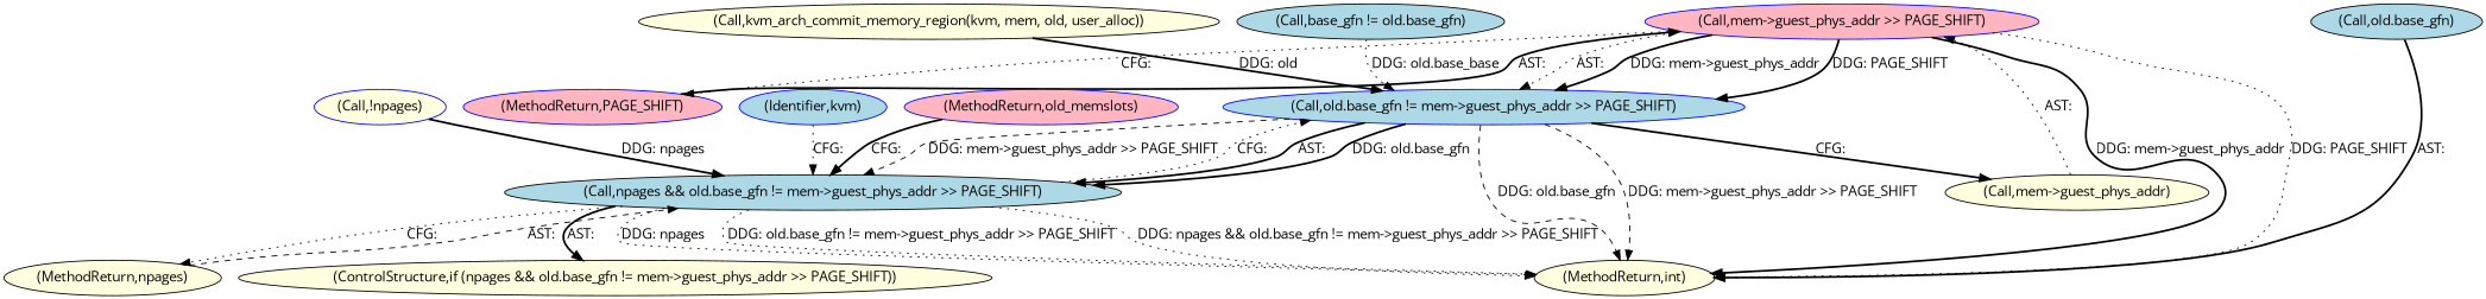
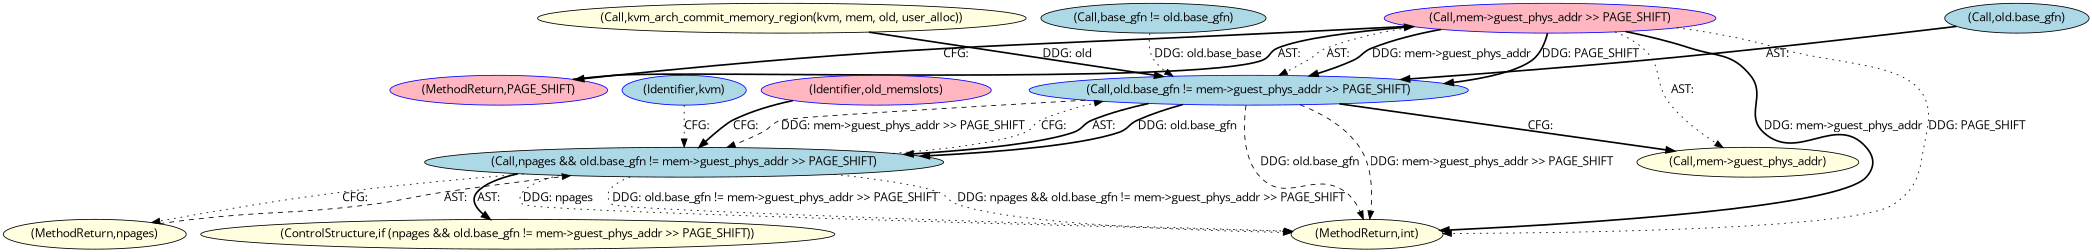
  digraph {
    fontname="Open Sans"
    node [color=black fillcolor=lightyellow fontname="Open Sans" style=filled]
    edge [fontname="Open Sans" style=bold]
    n1 [color=blue fillcolor=lightpink label="(Call,mem->guest_phys_addr >> PAGE_SHIFT)"]
    n2 [color=blue fillcolor=lightblue label="(Call,old.base_gfn != mem->guest_phys_addr >> PAGE_SHIFT)"]
    n3 [label="(MethodReturn,int)"]
    n4 [color=blue fillcolor=lightpink label="(MethodReturn,PAGE_SHIFT)"]
    n5 [fillcolor=lightblue label="(Call,npages && old.base_gfn != mem->guest_phys_addr >> PAGE_SHIFT)"]
    n6 [label="(Call,mem->guest_phys_addr)"]
    n7 [label="(ControlStructure,if (npages && old.base_gfn != mem->guest_phys_addr >> PAGE_SHIFT))"]
    n8 [label="(MethodReturn,npages)"]
-   n9 [color=blue label="(Call,!npages)"]
    n10 [color=blue fillcolor=lightblue label="(Identifier,kvm)"]
-   n11 [color=blue fillcolor=lightpink label="(MethodReturn,old_memslots)"]
+   n11 [color=blue fillcolor=lightpink label="(Identifier,old_memslots)"]
    n12 [label="(Call,kvm_arch_commit_memory_region(kvm, mem, old, user_alloc))"]
    n13 [fillcolor=lightblue label="(Call,base_gfn != old.base_gfn)"]
    n14 [fillcolor=lightblue label="(Call,old.base_gfn)"]
    n1 -> n2 [label="AST: " style=dotted]
    n1 -> n2 [label="DDG: mem->guest_phys_addr"]
    n1 -> n2 [label="DDG: PAGE_SHIFT"]
    n1 -> n3 [label="DDG: PAGE_SHIFT" style=dotted]
    n1 -> n3 [label="DDG: mem->guest_phys_addr"]
-   n1 -> n4 [label="CFG: " style=dotted]
+   n1 -> n4 [label="CFG: "]
    n2 -> n3 [label="DDG: old.base_gfn" style=dashed]
    n2 -> n3 [label="DDG: mem->guest_phys_addr >> PAGE_SHIFT" style=dashed]
    n2 -> n5 [label="AST: "]
    n2 -> n5 [label="DDG: old.base_gfn"]
    n2 -> n5 [label="DDG: mem->guest_phys_addr >> PAGE_SHIFT" style=dashed]
    n2 -> n6 [label="CFG: "]
    n4 -> n1 [label="AST: "]
    n5 -> n2 [label="CFG: " style=dotted]
    n5 -> n3 [label="DDG: npages" style=dotted]
    n5 -> n3 [label="DDG: old.base_gfn != mem->guest_phys_addr >> PAGE_SHIFT" style=dotted]
    n5 -> n3 [label="DDG: npages && old.base_gfn != mem->guest_phys_addr >> PAGE_SHIFT" style=dotted]
    n5 -> n7 [label="AST: "]
    n5 -> n8 [label="CFG: " style=dotted]
-   n6 -> n1 [label="AST: " style=dotted]
+   n1 -> n6 [label="AST: " style=dotted]
    n8 -> n5 [label="AST: " style=dashed]
-   n9 -> n5 [label="DDG: npages"]
    n10 -> n5 [label="CFG: " style=dotted]
    n11 -> n5 [label="CFG: "]
    n12 -> n2 [label="DDG: old"]
    n13 -> n2 [label="DDG: old.base_base" style=dotted]
-   n14 -> n3 [label="AST: "]
+   n14 -> n2 [label="AST: "]
  }
